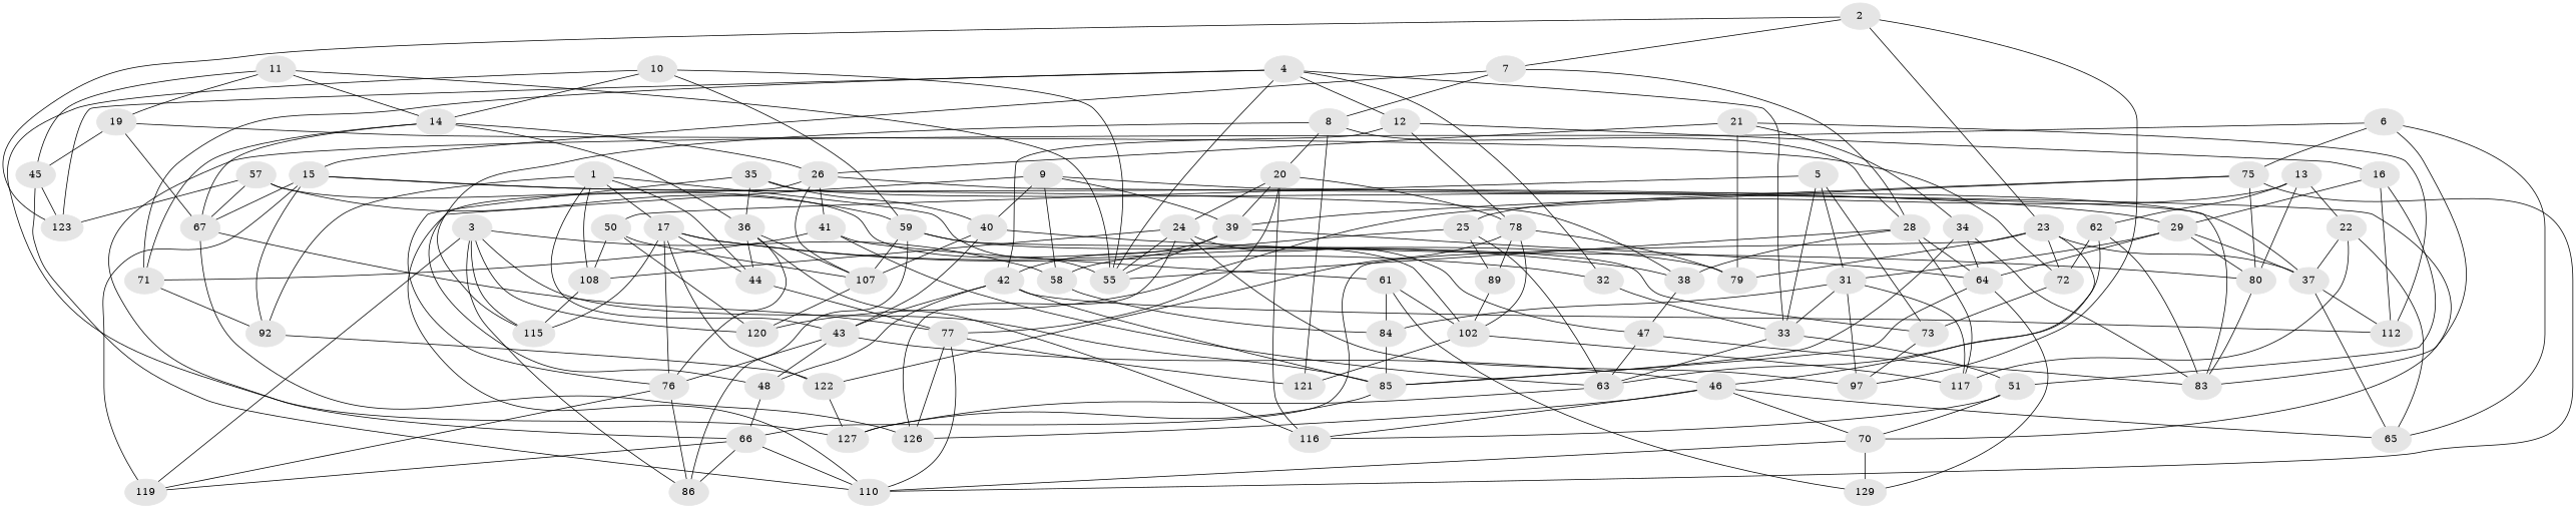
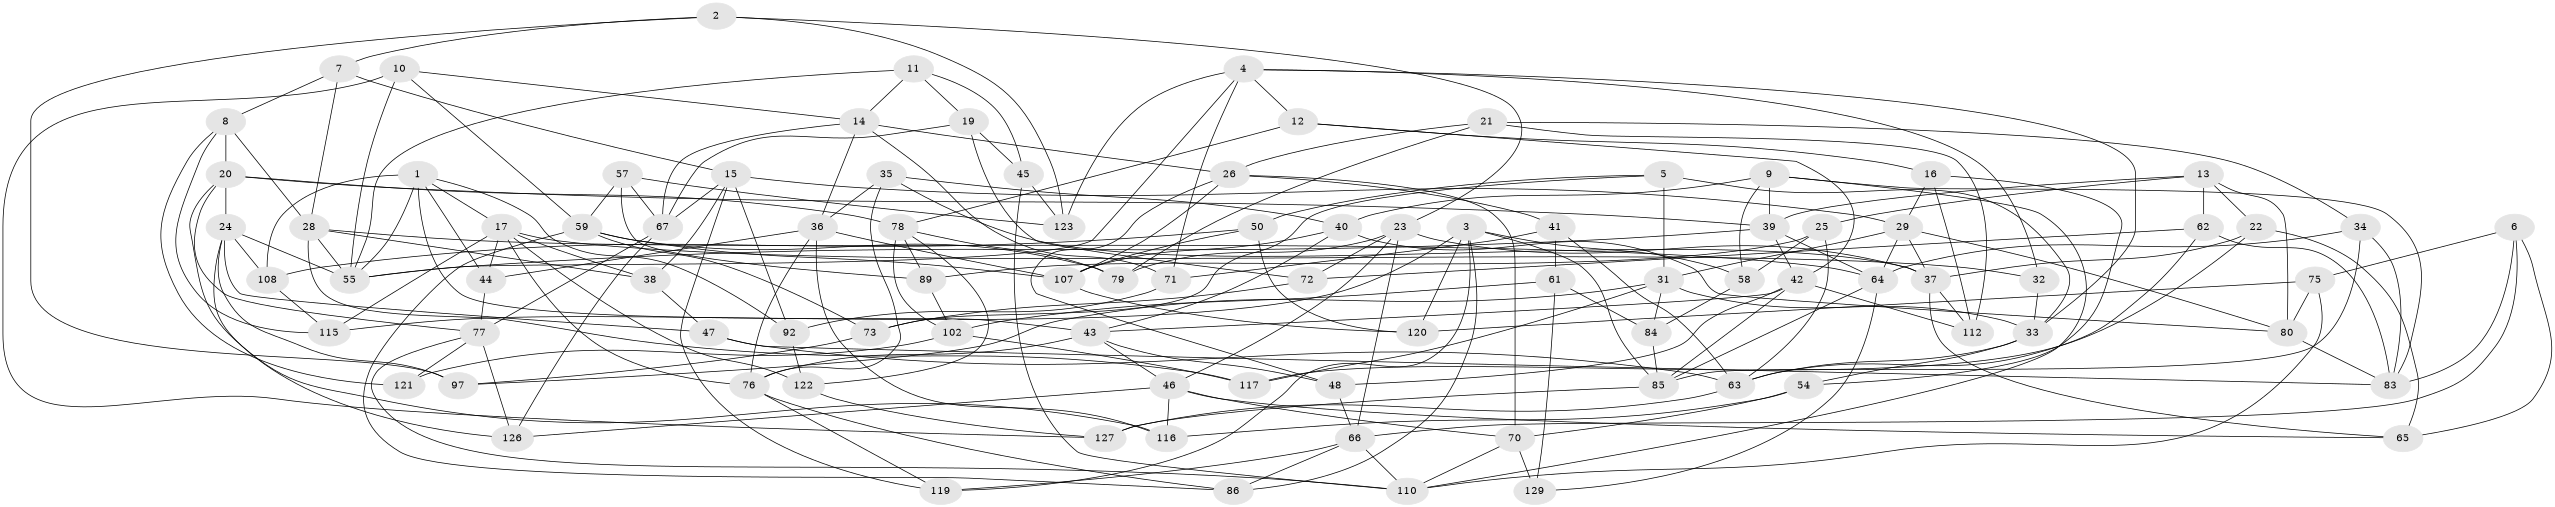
  graph {
    node [color=gray90 style=filled]
    1 [super="+56"]
    17 [super="+82"]
    43 [super="+95"]
    44
    55 [super="+94"]
    92
    108
    115
    32
    38
    76 [super="+128"]
    122
    46 [super="+52"]
    48
    77 [super="+100"]
    2
    7
    23 [super="+130"]
    97
    123
    8 [super="+30"]
    15 [super="+18"]
    28 [super="+68"]
    66 [super="+69"]
    72
    79
    37 [super="+109"]
    3 [super="+93"]
    58
    85 [super="+88"]
    86
    119
    120
    84
    127
    4 [super="+125"]
    12
    33 [super="+60"]
    71
    16
    42 [super="+81"]
    78 [super="+90"]
-   54 [label=51]
+   54
    63 [super="+103"]
    31 [super="+49"]
    117
    5
    50
    73
    107 [super="+124"]
    6
    65
    75
    83 [super="+111"]
    110 [super="+118"]
    80 [super="+91"]
    20 [super="+53"]
    121
    67 [super="+114"]
    29 [super="+87"]
    64 [super="+106"]
    39 [super="+51"]
    24 [super="+96"]
    116
    47
    9 [super="+74"]
    40 [super="+104"]
    13 [super="+27"]
    22
    25
    62
    14 [super="+101"]
    26 [super="+99"]
    36 [super="+105"]
    10
    59 [super="+113"]
    11
    19
    45
    112
    89
    102 [super="+131"]
    41
    70 [super="+98"]
    126
    21
    34
    61
    129
    35
    57
    1 -- 17
    1 -- 43
    1 -- 44
    1 -- 55
    1 -- 92
    1 -- 108
    17 -- 44
    17 -- 115
    17 -- 32
    17 -- 38
    17 -- 76
    17 -- 122
    43 -- 76
    43 -- 46
    43 -- 48
    44 -- 77
    92 -- 122
    108 -- 115
    32 -- 33
    38 -- 47
    76 -- 86
    76 -- 119
    122 -- 127
    46 -- 65
    46 -- 116
    46 -- 70
    46 -- 126
    48 -- 66
    77 -- 110
    77 -- 121
    77 -- 126
    2 -- 7
    2 -- 23
    2 -- 97
    2 -- 123
    7 -- 8
    7 -- 15
    7 -- 28
    23 -- 46
    23 -- 66
    23 -- 72
    23 -- 79
    23 -- 37
    8 -- 115
    8 -- 28
    8 -- 20
    8 -- 121
    15 -- 92
    15 -- 38
    15 -- 119
    15 -- 67
    15 -- 29
    28 -- 55
    28 -- 38
    28 -- 117
    28 -- 64
    66 -- 86
    66 -- 119
    66 -- 110
    72 -- 73
    37 -- 65
    37 -- 112
    3 -- 115
    3 -- 58
    3 -- 85
    3 -- 86
    3 -- 119
    3 -- 120
    58 -- 84
    85 -- 127
    84 -- 85
    4 -- 55
    4 -- 32
    4 -- 123
    4 -- 12
    4 -- 33
    4 -- 71
    12 -- 16
    12 -- 42
    12 -- 78
    33 -- 54
    33 -- 63
    71 -- 92
    16 -- 54
    16 -- 29
    16 -- 112
    42 -- 43
    42 -- 48
    42 -- 85
    42 -- 112
    78 -- 122
    78 -- 79
    78 -- 89
    78 -- 102
    54 -- 116
    54 -- 70
    63 -- 127
    31 -- 97
    31 -- 84
    31 -- 33
    31 -- 117
    5 -- 33
    5 -- 31
    5 -- 50
    5 -- 73
    50 -- 108
    50 -- 120
    50 -- 107
    73 -- 97
    107 -- 120
    6 -- 66
    6 -- 65
    6 -- 75
    6 -- 83
    75 -- 120
    75 -- 110
    75 -- 80
    80 -- 83
    20 -- 77
    20 -- 78
    20 -- 39
    20 -- 24
    20 -- 116
    67 -- 77
    67 -- 126
    29 -- 37
    29 -- 31
    29 -- 80
    29 -- 64
    64 -- 85
    64 -- 129
    39 -- 55
    39 -- 42
    39 -- 64
    24 -- 55
    24 -- 108
    24 -- 97
    24 -- 47
    24 -- 126
    47 -- 63
    47 -- 83
    9 -- 58
    9 -- 83
    9 -- 110
    9 -- 39
    9 -- 40
    40 -- 43
    40 -- 107
    40 -- 80 [weight=2]
    13 -- 80
-   75 -- 39
+   13 -- 39
    13 -- 22
    13 -- 25
    13 -- 62
    22 -- 37
    22 -- 117
    22 -- 65
    25 -- 58
    25 -- 63
    25 -- 89
    62 -- 72
    62 -- 63
    62 -- 83
    14 -- 71
    14 -- 67
    14 -- 26
    14 -- 36
    26 -- 48
    26 -- 107
    26 -- 41
    26 -- 70
    36 -- 44
    36 -- 76
    36 -- 107
    36 -- 116
    10 -- 55
    10 -- 127
    10 -- 14
    10 -- 59
    59 -- 79
    59 -- 86
    59 -- 73
    59 -- 107
    11 -- 55
    11 -- 14
    11 -- 19
    11 -- 45
    19 -- 72
    19 -- 67
    19 -- 45
    45 -- 123
    45 -- 110
    89 -- 102
    102 -- 117
    102 -- 121 [weight=2]
    41 -- 71
    41 -- 63
    41 -- 61
    70 -- 110
    70 -- 129 [weight=2]
    21 -- 79
    21 -- 26
    21 -- 112
    21 -- 34
    34 -- 85
    34 -- 83
    34 -- 64
    61 -- 84
    61 -- 102
    61 -- 129
    35 -- 76
    35 -- 37
    35 -- 40
    35 -- 36
    57 -- 123
    57 -- 67
    57 -- 59
-   57 -- 102
+   57 -- 89
  }
